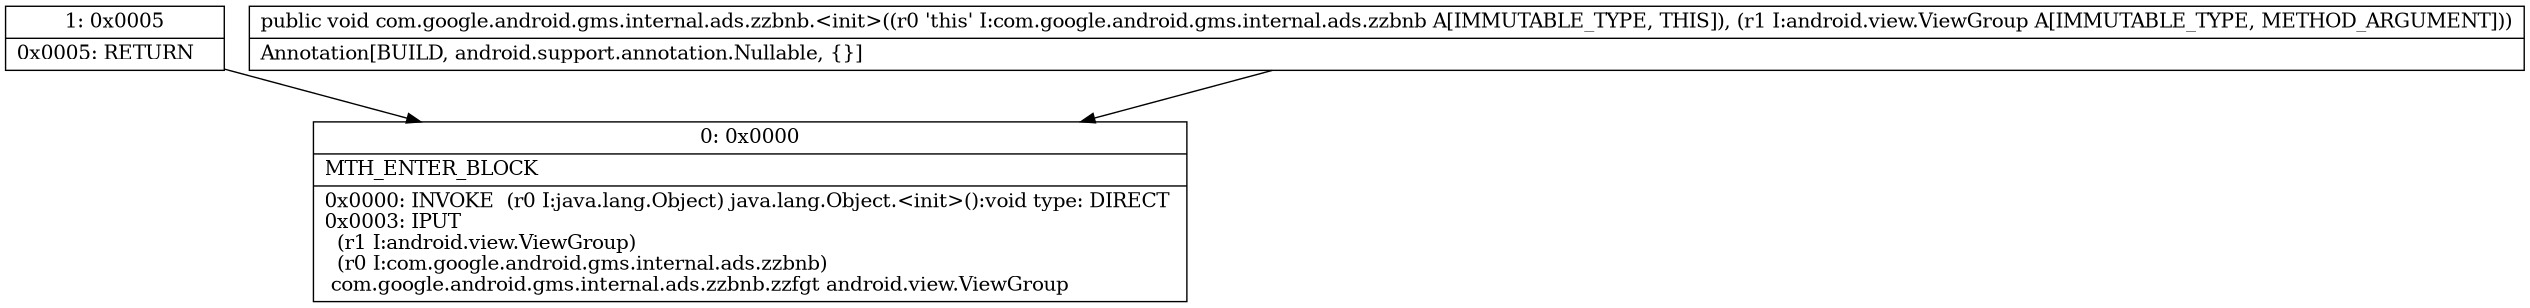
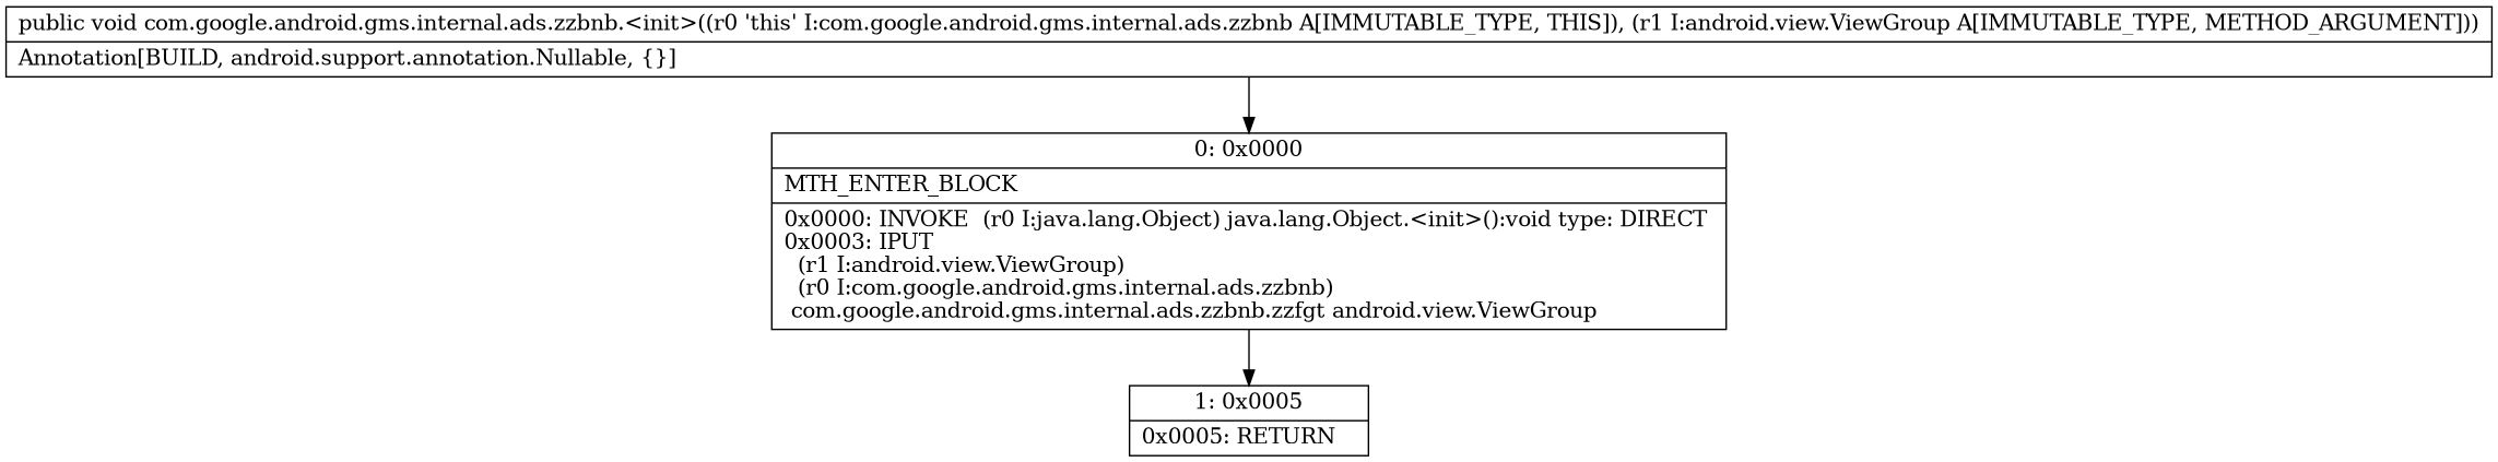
  digraph {
    node [shape=record]
    n1 [label="{0\:\ 0x0000|MTH_ENTER_BLOCK\l|0x0000: INVOKE  (r0 I:java.lang.Object) java.lang.Object.\<init\>():void type: DIRECT \l0x0003: IPUT  \l  (r1 I:android.view.ViewGroup)\l  (r0 I:com.google.android.gms.internal.ads.zzbnb)\l com.google.android.gms.internal.ads.zzbnb.zzfgt android.view.ViewGroup \l}"]
    n2 [label="{1\:\ 0x0005|0x0005: RETURN   \l}"]
    n3 [label="{public void com.google.android.gms.internal.ads.zzbnb.\<init\>((r0 'this' I:com.google.android.gms.internal.ads.zzbnb A[IMMUTABLE_TYPE, THIS]), (r1 I:android.view.ViewGroup A[IMMUTABLE_TYPE, METHOD_ARGUMENT]))  | Annotation[BUILD, android.support.annotation.Nullable, \{\}]\l}"]
-   n2 -> n1
+   n1 -> n2
    n3 -> n1
  }
